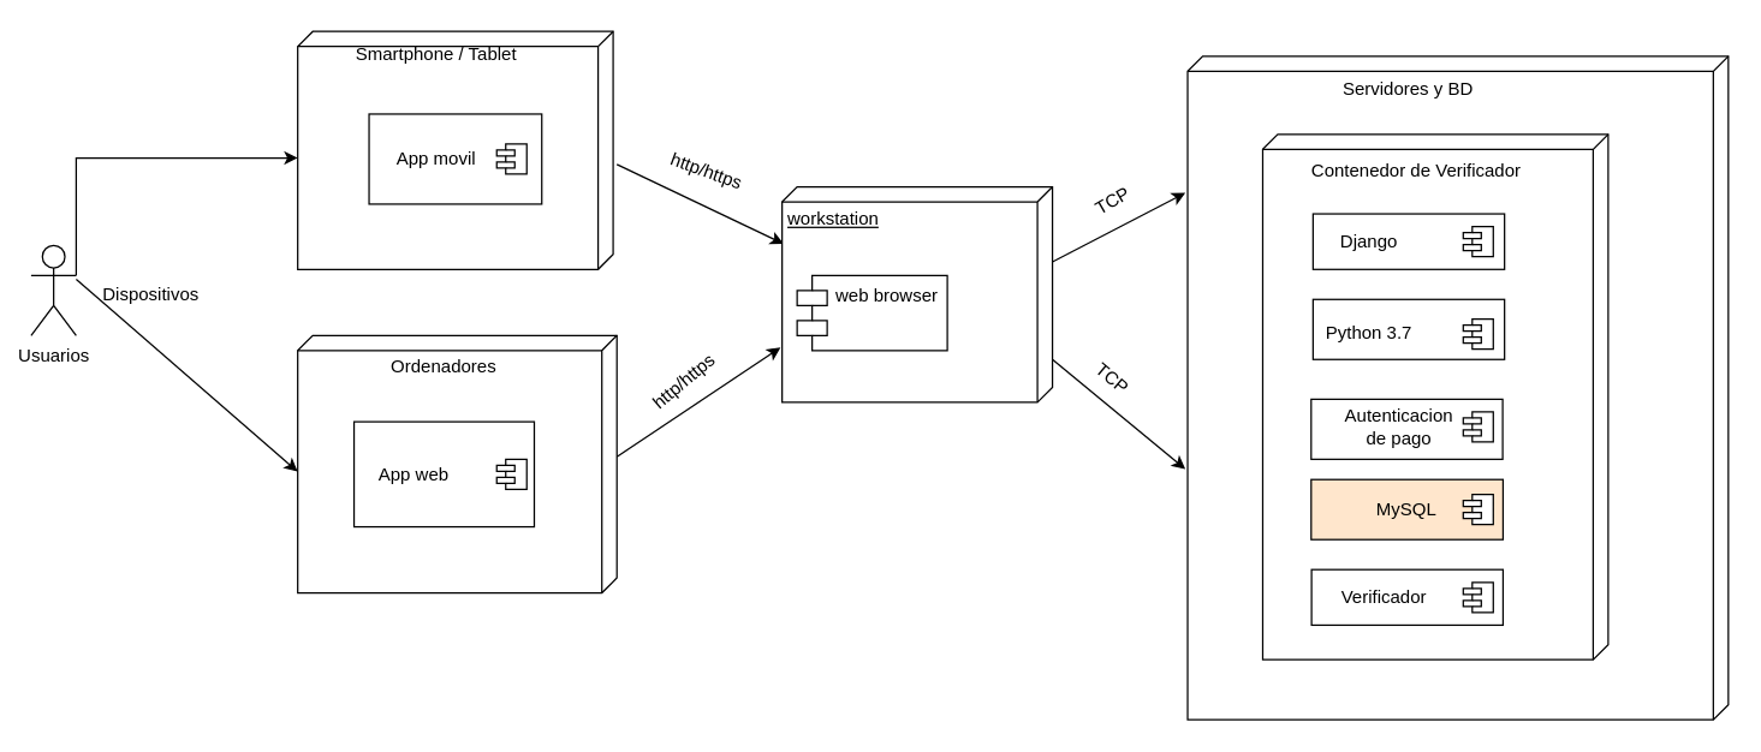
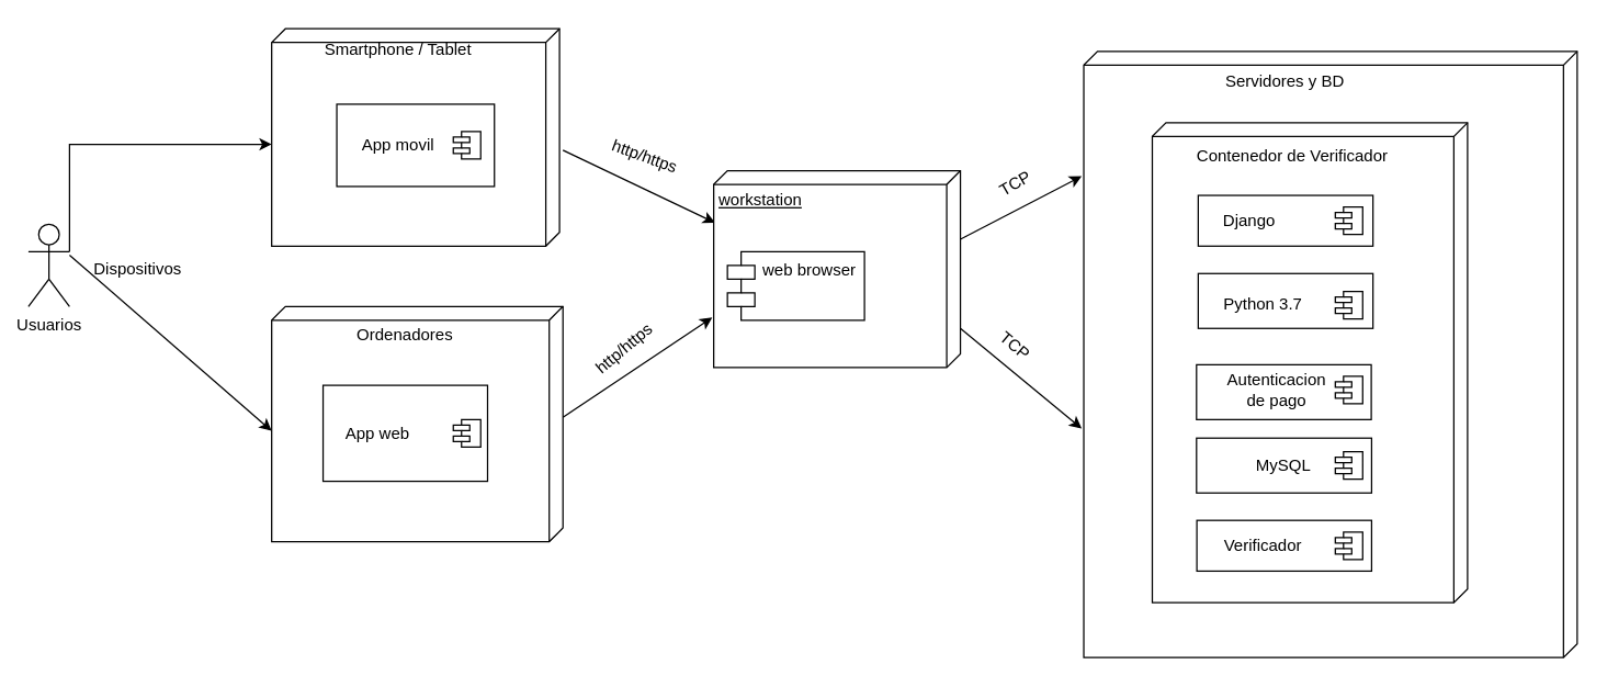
  <mxCell id="0" />
  <mxCell id="1" parent="0" />
  <mxCell id="2" value="" style="verticalAlign=top;align=left;spacingTop=8;spacingLeft=2;spacingRight=12;shape=cube;size=10;direction=south;fontStyle=4;html=1;" vertex="1" parent="1"><mxGeometry x="790" y="37" width="360" height="442" as="geometry" /></mxCell>
  <mxCell id="3" value="" style="verticalAlign=top;align=left;spacingTop=8;spacingLeft=2;spacingRight=12;shape=cube;size=10;direction=south;fontStyle=4;html=1;" vertex="1" parent="1"><mxGeometry x="840" y="89" width="230" height="350" as="geometry" /></mxCell>
  <mxCell id="4" value="" style="verticalAlign=top;align=left;spacingTop=8;spacingLeft=2;spacingRight=12;shape=cube;size=10;direction=south;fontStyle=4;html=1;" vertex="1" parent="1"><mxGeometry x="197.5" y="223" width="212.5" height="171.5" as="geometry" /></mxCell>
  <mxCell id="5" value="" style="verticalAlign=top;align=left;spacingTop=8;spacingLeft=2;spacingRight=12;shape=cube;size=10;direction=south;fontStyle=4;html=1;" vertex="1" parent="1"><mxGeometry x="197.5" y="20.5" width="210" height="158.5" as="geometry" /></mxCell>
  <mxCell id="6" value="" style="rounded=0;whiteSpace=wrap;html=1;" parent="1" vertex="1"><mxGeometry x="245" y="75.5" width="115" height="60" as="geometry" /></mxCell>
  <mxCell id="7" value="Smartphone / Tablet" style="text;html=1;strokeColor=none;fillColor=none;align=center;verticalAlign=middle;whiteSpace=wrap;rounded=0;" parent="1" vertex="1"><mxGeometry x="225" y="25.5" width="130" height="20" as="geometry" /></mxCell>
  <mxCell id="8" value="App movil" style="text;html=1;strokeColor=none;fillColor=none;align=center;verticalAlign=middle;whiteSpace=wrap;rounded=0;" parent="1" vertex="1"><mxGeometry x="250" y="95.5" width="80" height="20" as="geometry" /></mxCell>
  <mxCell id="9" value="" style="shape=module;align=left;spacingLeft=20;align=center;verticalAlign=top;jettyWidth=12;jettyHeight=4;" parent="1" vertex="1"><mxGeometry x="330" y="95.5" width="20" height="20" as="geometry" /></mxCell>
  <mxCell id="10" value="Servidores y BD" style="text;html=1;strokeColor=none;fillColor=none;align=center;verticalAlign=middle;whiteSpace=wrap;rounded=0;" parent="1" vertex="1"><mxGeometry x="872.25" y="49" width="130" height="20" as="geometry" /></mxCell>
  <mxCell id="11" value="Ordenadores" style="text;html=1;strokeColor=none;fillColor=none;align=center;verticalAlign=middle;whiteSpace=wrap;rounded=0;" parent="1" vertex="1"><mxGeometry x="230" y="233.5" width="130" height="20" as="geometry" /></mxCell>
  <mxCell id="12" value="" style="rounded=0;whiteSpace=wrap;html=1;" parent="1" vertex="1"><mxGeometry x="235" y="280.5" width="120" height="70" as="geometry" /></mxCell>
  <mxCell id="13" value="" style="shape=module;align=left;spacingLeft=20;align=center;verticalAlign=top;jettyWidth=12;jettyHeight=4;" parent="1" vertex="1"><mxGeometry x="330" y="305.5" width="20" height="20" as="geometry" /></mxCell>
  <mxCell id="14" value="App web" style="text;html=1;strokeColor=none;fillColor=none;align=center;verticalAlign=middle;whiteSpace=wrap;rounded=0;" parent="1" vertex="1"><mxGeometry x="235" y="305.5" width="80" height="20" as="geometry" /></mxCell>
  <mxCell id="15" value="TCP" style="text;html=1;strokeColor=none;fillColor=none;align=center;verticalAlign=middle;whiteSpace=wrap;rounded=0;rotation=40;" parent="1" vertex="1"><mxGeometry x="720" y="242" width="40" height="20" as="geometry" /></mxCell>
  <mxCell id="16" value="TCP" style="text;html=1;align=center;verticalAlign=middle;resizable=0;points=[];autosize=1;rotation=-30;" parent="1" vertex="1"><mxGeometry x="720" y="124" width="40" height="20" as="geometry" /></mxCell>
  <mxCell id="17" value="" style="rounded=0;whiteSpace=wrap;html=1;" parent="1" vertex="1"><mxGeometry x="873.5" y="142" width="127.5" height="37" as="geometry" /></mxCell>
  <mxCell id="18" value="Django" style="text;html=1;strokeColor=none;fillColor=none;align=center;verticalAlign=middle;whiteSpace=wrap;rounded=0;" parent="1" vertex="1"><mxGeometry x="891" y="150.5" width="40" height="20" as="geometry" /></mxCell>
  <mxCell id="19" value="" style="rounded=0;whiteSpace=wrap;html=1;" parent="1" vertex="1"><mxGeometry x="873.5" y="199" width="127.5" height="40" as="geometry" /></mxCell>
- <mxCell id="20" value="Python 3.7" style="text;html=1;strokeColor=none;fillColor=none;align=center;verticalAlign=middle;whiteSpace=wrap;rounded=0;" parent="1" vertex="1"><mxGeometry x="881" y="212" width="60" height="20" as="geometry" /></mxCell>
+ <mxCell id="20" value="Python 3.7" style="text;html=1;strokeColor=none;fillColor=none;align=center;verticalAlign=middle;whiteSpace=wrap;rounded=0;" parent="1" vertex="1"><mxGeometry x="891" y="212" width="60" height="20" as="geometry" /></mxCell>
  <mxCell id="21" value="" style="shape=module;align=left;spacingLeft=20;align=center;verticalAlign=top;jettyWidth=12;jettyHeight=4;" parent="1" vertex="1"><mxGeometry x="973.5" y="150.5" width="20" height="20" as="geometry" /></mxCell>
  <mxCell id="22" value="" style="shape=module;align=left;spacingLeft=20;align=center;verticalAlign=top;jettyWidth=12;jettyHeight=4;" parent="1" vertex="1"><mxGeometry x="973.5" y="212" width="20" height="20" as="geometry" /></mxCell>
  <mxCell id="23" value="" style="rounded=0;whiteSpace=wrap;html=1;" parent="1" vertex="1"><mxGeometry x="872.25" y="265.5" width="127.5" height="40" as="geometry" /></mxCell>
  <mxCell id="24" value="" style="shape=module;align=left;spacingLeft=20;align=center;verticalAlign=top;jettyWidth=12;jettyHeight=4;" parent="1" vertex="1"><mxGeometry x="973.5" y="274" width="20" height="20" as="geometry" /></mxCell>
  <mxCell id="25" value="Autenticacion de pago" style="text;html=1;strokeColor=none;fillColor=none;align=center;verticalAlign=middle;whiteSpace=wrap;rounded=0;" parent="1" vertex="1"><mxGeometry x="901" y="274" width="60" height="20" as="geometry" /></mxCell>
  <mxCell id="26" value="Contenedor de Verificador" style="text;html=1;strokeColor=none;fillColor=none;align=center;verticalAlign=middle;whiteSpace=wrap;rounded=0;" parent="1" vertex="1"><mxGeometry x="834.5" y="104" width="215" height="20" as="geometry" /></mxCell>
  <mxCell id="27" style="edgeStyle=orthogonalEdgeStyle;rounded=0;orthogonalLoop=1;jettySize=auto;html=1;exitX=1;exitY=0.333;exitDx=0;exitDy=0;exitPerimeter=0;entryX=0;entryY=0;entryDx=84.25;entryDy=210;entryPerimeter=0;" edge="1" parent="1" source="28" target="5"><mxGeometry relative="1" as="geometry"><Array as="points"><mxPoint x="50" y="105" /></Array></mxGeometry></mxCell>
  <mxCell id="28" value="Usuarios" style="shape=umlActor;verticalLabelPosition=bottom;labelBackgroundColor=#ffffff;verticalAlign=top;html=1;outlineConnect=0;" vertex="1" parent="1"><mxGeometry x="20" y="163" width="30" height="60" as="geometry" /></mxCell>
  <mxCell id="29" value="Dispositivos" style="text;html=1;strokeColor=none;fillColor=none;align=center;verticalAlign=middle;whiteSpace=wrap;rounded=0;" vertex="1" parent="1"><mxGeometry x="80" y="185.75" width="40" height="20" as="geometry" /></mxCell>
  <mxCell id="30" value="" style="endArrow=classic;html=1;entryX=0.746;entryY=1.006;entryDx=0;entryDy=0;entryPerimeter=0;exitX=0;exitY=0;exitDx=80.75;exitDy=0;exitPerimeter=0;" edge="1" parent="1" source="4" target="32"><mxGeometry width="50" height="50" relative="1" as="geometry"><mxPoint x="410" y="349" as="sourcePoint" /><mxPoint x="520" y="254.75" as="targetPoint" /></mxGeometry></mxCell>
  <mxCell id="31" value="" style="endArrow=classic;html=1;entryX=0.265;entryY=0.994;entryDx=0;entryDy=0;entryPerimeter=0;" edge="1" parent="1" target="32"><mxGeometry width="50" height="50" relative="1" as="geometry"><mxPoint x="410" y="109" as="sourcePoint" /><mxPoint x="520" y="146.25" as="targetPoint" /></mxGeometry></mxCell>
  <mxCell id="32" value="workstation" style="verticalAlign=top;align=left;spacingTop=8;spacingLeft=2;spacingRight=12;shape=cube;size=10;direction=south;fontStyle=4;html=1;" vertex="1" parent="1"><mxGeometry x="520" y="124" width="180" height="143.5" as="geometry" /></mxCell>
  <mxCell id="33" value="" style="endArrow=classic;html=1;entryX=0;entryY=0.25;entryDx=0;entryDy=0;" edge="1" parent="1"><mxGeometry width="50" height="50" relative="1" as="geometry"><mxPoint x="700" y="174" as="sourcePoint" /><mxPoint x="788.5" y="128" as="targetPoint" /><Array as="points" /></mxGeometry></mxCell>
  <mxCell id="34" value="" style="endArrow=classic;html=1;entryX=0;entryY=0.722;entryDx=0;entryDy=0;entryPerimeter=0;" edge="1" parent="1"><mxGeometry width="50" height="50" relative="1" as="geometry"><mxPoint x="700" y="239" as="sourcePoint" /><mxPoint x="788.5" y="312.08" as="targetPoint" /><Array as="points" /></mxGeometry></mxCell>
  <mxCell id="35" value="http/https" style="text;html=1;strokeColor=none;fillColor=none;align=center;verticalAlign=middle;whiteSpace=wrap;rounded=0;rotation=-40;" vertex="1" parent="1"><mxGeometry x="430" y="244" width="50" height="20" as="geometry" /></mxCell>
  <mxCell id="36" value="http/https" style="text;html=1;strokeColor=none;fillColor=none;align=center;verticalAlign=middle;whiteSpace=wrap;rounded=0;rotation=20;" vertex="1" parent="1"><mxGeometry x="440" y="104" width="60" height="20" as="geometry" /></mxCell>
  <mxCell id="37" value="" style="endArrow=classic;html=1;entryX=0;entryY=0;entryDx=90.75;entryDy=212.5;entryPerimeter=0;" edge="1" parent="1" target="4"><mxGeometry width="50" height="50" relative="1" as="geometry"><mxPoint x="50" y="185.5" as="sourcePoint" /><mxPoint x="100" y="135.5" as="targetPoint" /></mxGeometry></mxCell>
  <mxCell id="38" value="web browser" style="shape=module;align=left;spacingLeft=20;align=center;verticalAlign=top;" vertex="1" parent="1"><mxGeometry x="530" y="183" width="100" height="50" as="geometry" /></mxCell>
- <mxCell id="39" value="MySQL" style="rounded=0;whiteSpace=wrap;html=1;fillColor=#ffe6cc;" vertex="1" parent="1"><mxGeometry x="872.25" y="319" width="127.75" height="40" as="geometry" /></mxCell>
+ <mxCell id="39" value="MySQL" style="rounded=0;whiteSpace=wrap;html=1;" vertex="1" parent="1"><mxGeometry x="872.25" y="319" width="127.75" height="40" as="geometry" /></mxCell>
  <mxCell id="40" value="" style="shape=module;align=left;spacingLeft=20;align=center;verticalAlign=top;jettyWidth=12;jettyHeight=4;" vertex="1" parent="1"><mxGeometry x="973.5" y="329" width="20" height="20" as="geometry" /></mxCell>
  <mxCell id="41" value="" style="rounded=0;whiteSpace=wrap;html=1;" vertex="1" parent="1"><mxGeometry x="872.5" y="379" width="127.5" height="37" as="geometry" /></mxCell>
  <mxCell id="42" value="" style="shape=module;align=left;spacingLeft=20;align=center;verticalAlign=top;jettyWidth=12;jettyHeight=4;" vertex="1" parent="1"><mxGeometry x="973.5" y="387.5" width="20" height="20" as="geometry" /></mxCell>
  <mxCell id="43" value="Verificador" style="text;html=1;strokeColor=none;fillColor=none;align=center;verticalAlign=middle;whiteSpace=wrap;rounded=0;" vertex="1" parent="1"><mxGeometry x="901" y="387.5" width="40" height="20" as="geometry" /></mxCell>
